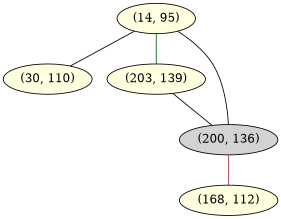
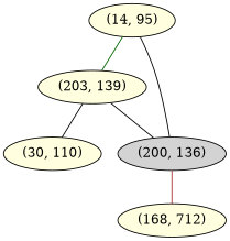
  graph {
    node [fillcolor=lightyellow style=filled]
    edge [color=black weight=1]
    "(14, 95)"
    "(30, 110)"
    n3 [label="(203, 139)"]
    "(200, 136)" [fillcolor=lightgrey]
-   "(168, 112)"
-   "(14, 95)" -- "(30, 110)"
+   "(168, 112)" [label="(168, 712)"]
+   n3 -- "(30, 110)"
    "(14, 95)" -- n3 [color=darkgreen weight=2]
    "(14, 95)" -- "(200, 136)" [weight=2]
    n3 -- "(200, 136)"
    "(200, 136)" -- "(168, 112)" [color=brown]
  }
